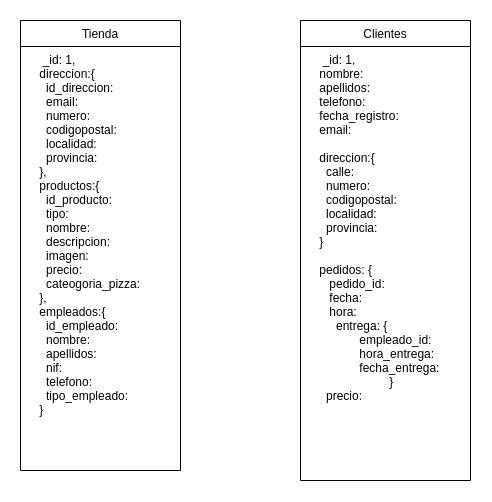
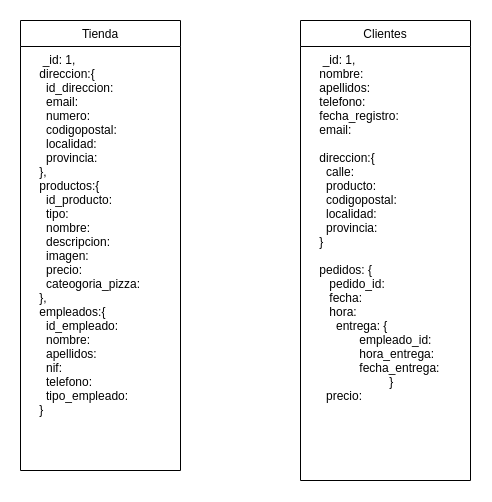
  <mxCell id="0" />
  <mxCell id="1" parent="0" />
  <mxCell id="2" value="Tienda" style="swimlane;fontStyle=0;childLayout=stackLayout;horizontal=1;startSize=26;fillColor=none;horizontalStack=0;resizeParent=1;resizeParentMax=0;resizeLast=0;collapsible=1;marginBottom=0;" vertex="1" parent="1"><mxGeometry x="20" y="20" width="160" height="450" as="geometry" /></mxCell>
  <mxCell id="3" value="     _id: 1,&#10;    direccion:{&#10;      id_direccion:&#10;      email: &#10;      numero:&#10;      codigopostal:&#10;      localidad: &#10;      provincia: &#10;    },&#10;    productos:{&#10;      id_producto: &#10;      tipo: &#10;      nombre: &#10;      descripcion: &#10;      imagen: &#10;      precio: &#10;      cateogoria_pizza:&#10;    },&#10;    empleados:{&#10;      id_empleado: &#10;      nombre: &#10;      apellidos: &#10;      nif: &#10;      telefono: &#10;      tipo_empleado:&#10;    }" style="text;strokeColor=none;fillColor=none;align=left;verticalAlign=top;spacingLeft=4;spacingRight=4;overflow=hidden;rotatable=0;points=[[0,0.5],[1,0.5]];portConstraint=eastwest;" vertex="1" parent="2"><mxGeometry y="26" width="160" height="424" as="geometry" /></mxCell>
  <mxCell id="4" value="Clientes" style="swimlane;fontStyle=0;childLayout=stackLayout;horizontal=1;startSize=26;fillColor=none;horizontalStack=0;resizeParent=1;resizeParentMax=0;resizeLast=0;collapsible=1;marginBottom=0;" vertex="1" parent="1"><mxGeometry x="300" y="20" width="170" height="460" as="geometry" /></mxCell>
- <mxCell id="5" value="     _id: 1,&#10;    nombre:&#10;    apellidos:&#10;    telefono:&#10;    fecha_registro: &#10;    email: &#10;&#10;    direccion:{&#10;      calle: &#10;      numero: &#10;      codigopostal: &#10;      localidad: &#10;      provincia: &#10;    }&#10;&#10;    pedidos: {&#10;       pedido_id: &#10;       fecha: &#10;       hora: &#10;         entrega: {&#10;                empleado_id: &#10;                hora_entrega: &#10;                fecha_entrega: &#10;                         }&#10;      precio: " style="text;strokeColor=none;fillColor=none;align=left;verticalAlign=top;spacingLeft=4;spacingRight=4;overflow=hidden;rotatable=0;points=[[0,0.5],[1,0.5]];portConstraint=eastwest;" vertex="1" parent="4"><mxGeometry y="26" width="170" height="434" as="geometry" /></mxCell>
+ <mxCell id="5" value="     _id: 1,&#10;    nombre:&#10;    apellidos:&#10;    telefono:&#10;    fecha_registro: &#10;    email: &#10;&#10;    direccion:{&#10;      calle: &#10;      producto: &#10;      codigopostal: &#10;      localidad: &#10;      provincia: &#10;    }&#10;&#10;    pedidos: {&#10;       pedido_id: &#10;       fecha: &#10;       hora: &#10;         entrega: {&#10;                empleado_id: &#10;                hora_entrega: &#10;                fecha_entrega: &#10;                         }&#10;      precio: " style="text;strokeColor=none;fillColor=none;align=left;verticalAlign=top;spacingLeft=4;spacingRight=4;overflow=hidden;rotatable=0;points=[[0,0.5],[1,0.5]];portConstraint=eastwest;" vertex="1" parent="4"><mxGeometry y="26" width="170" height="434" as="geometry" /></mxCell>
